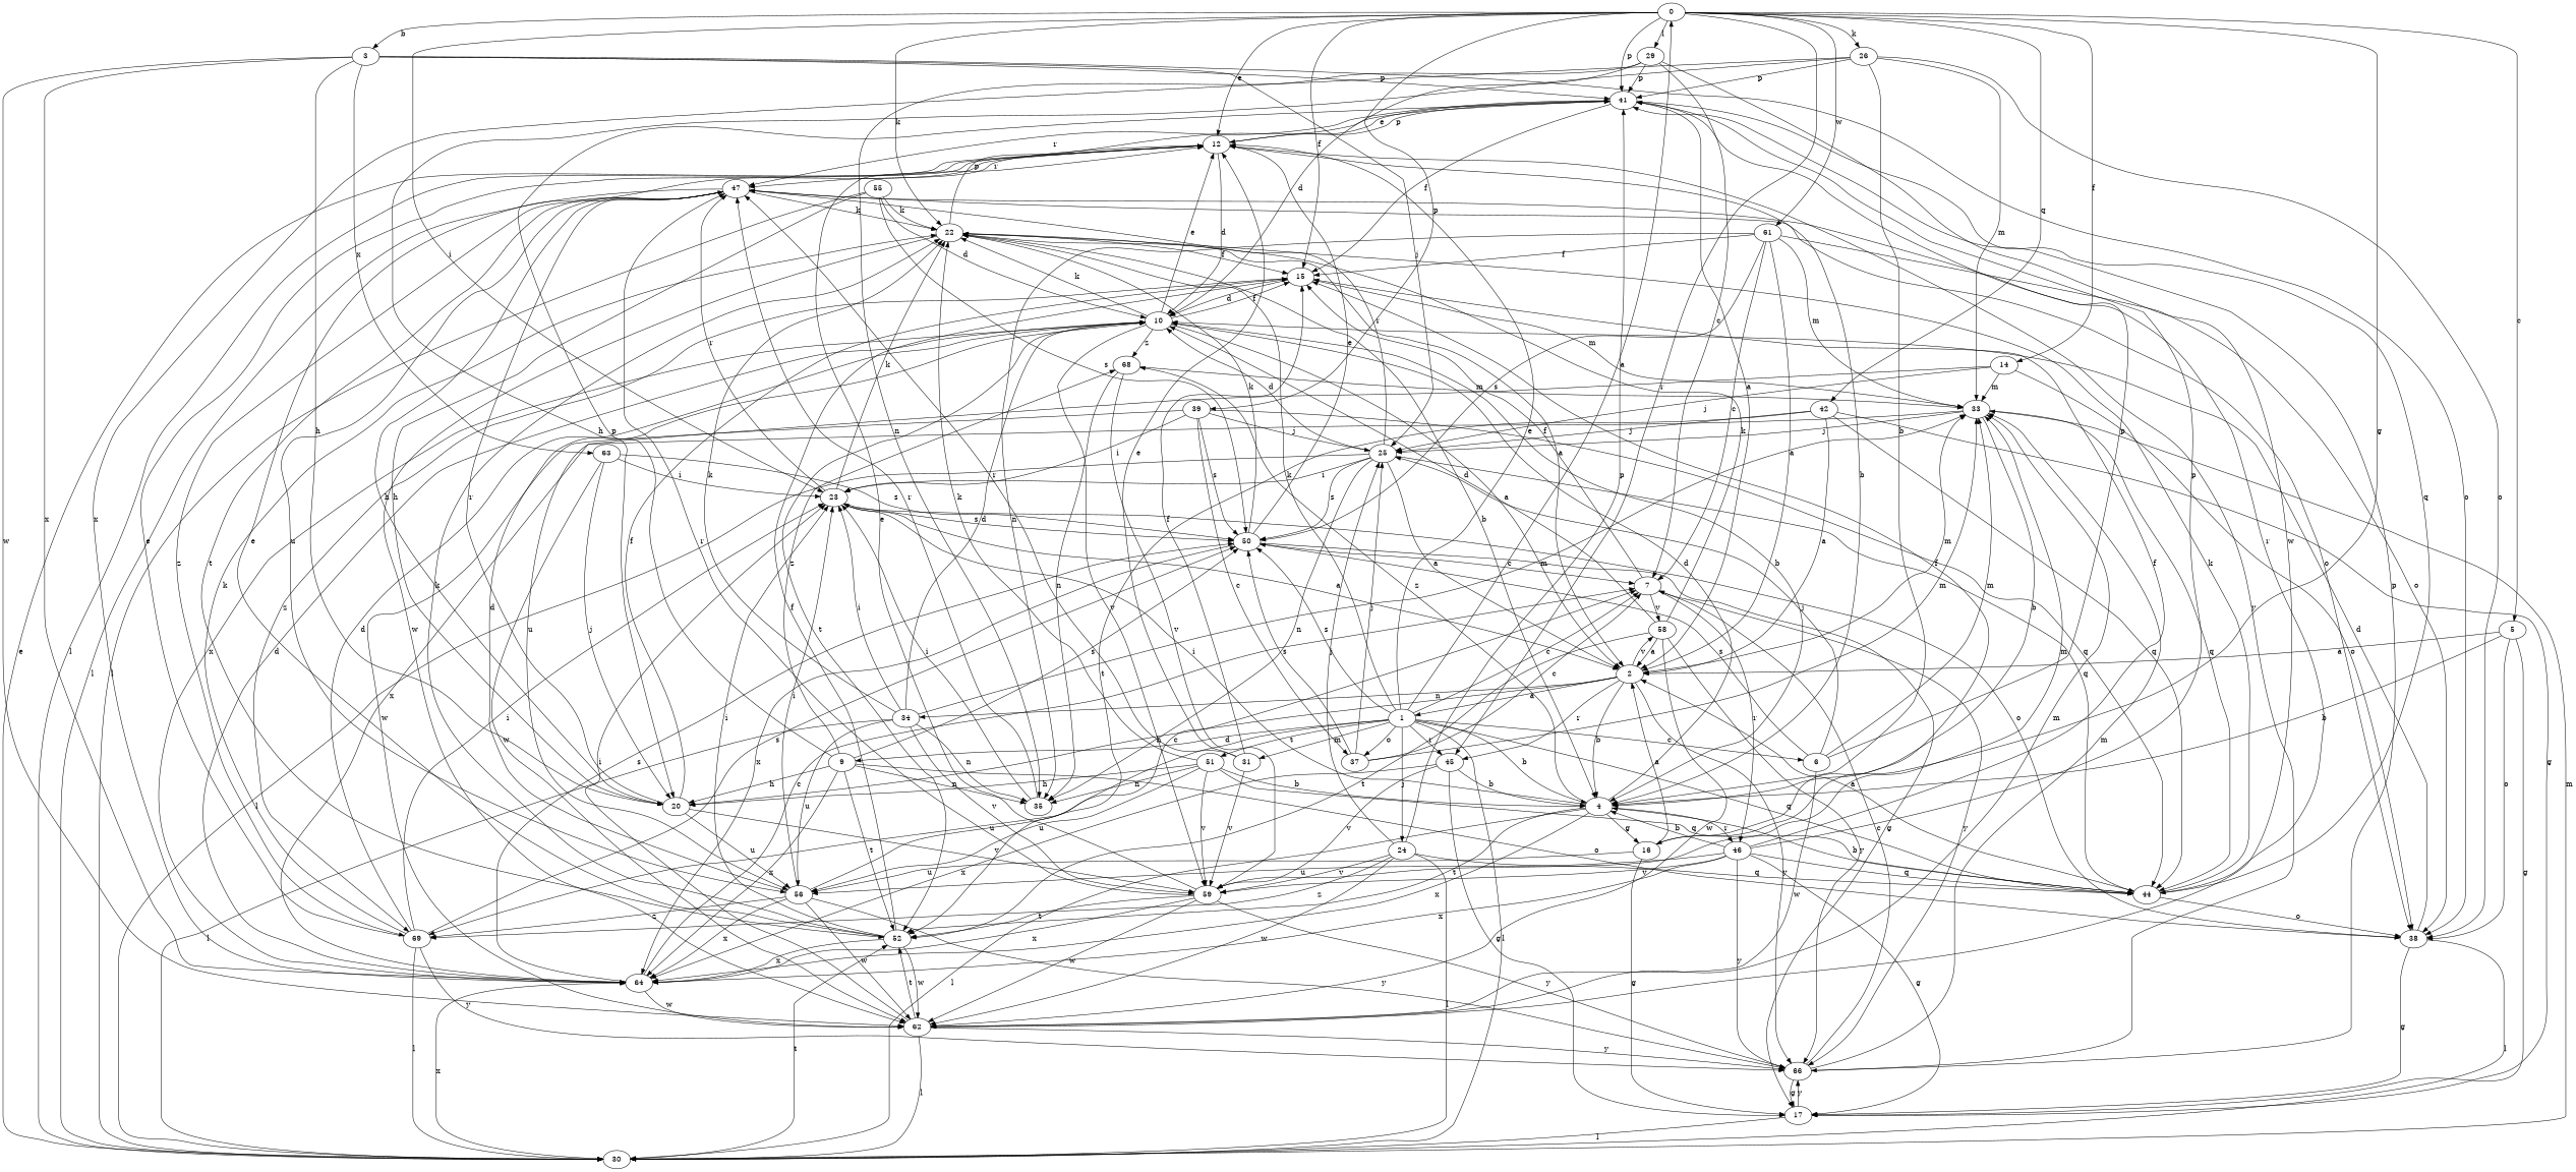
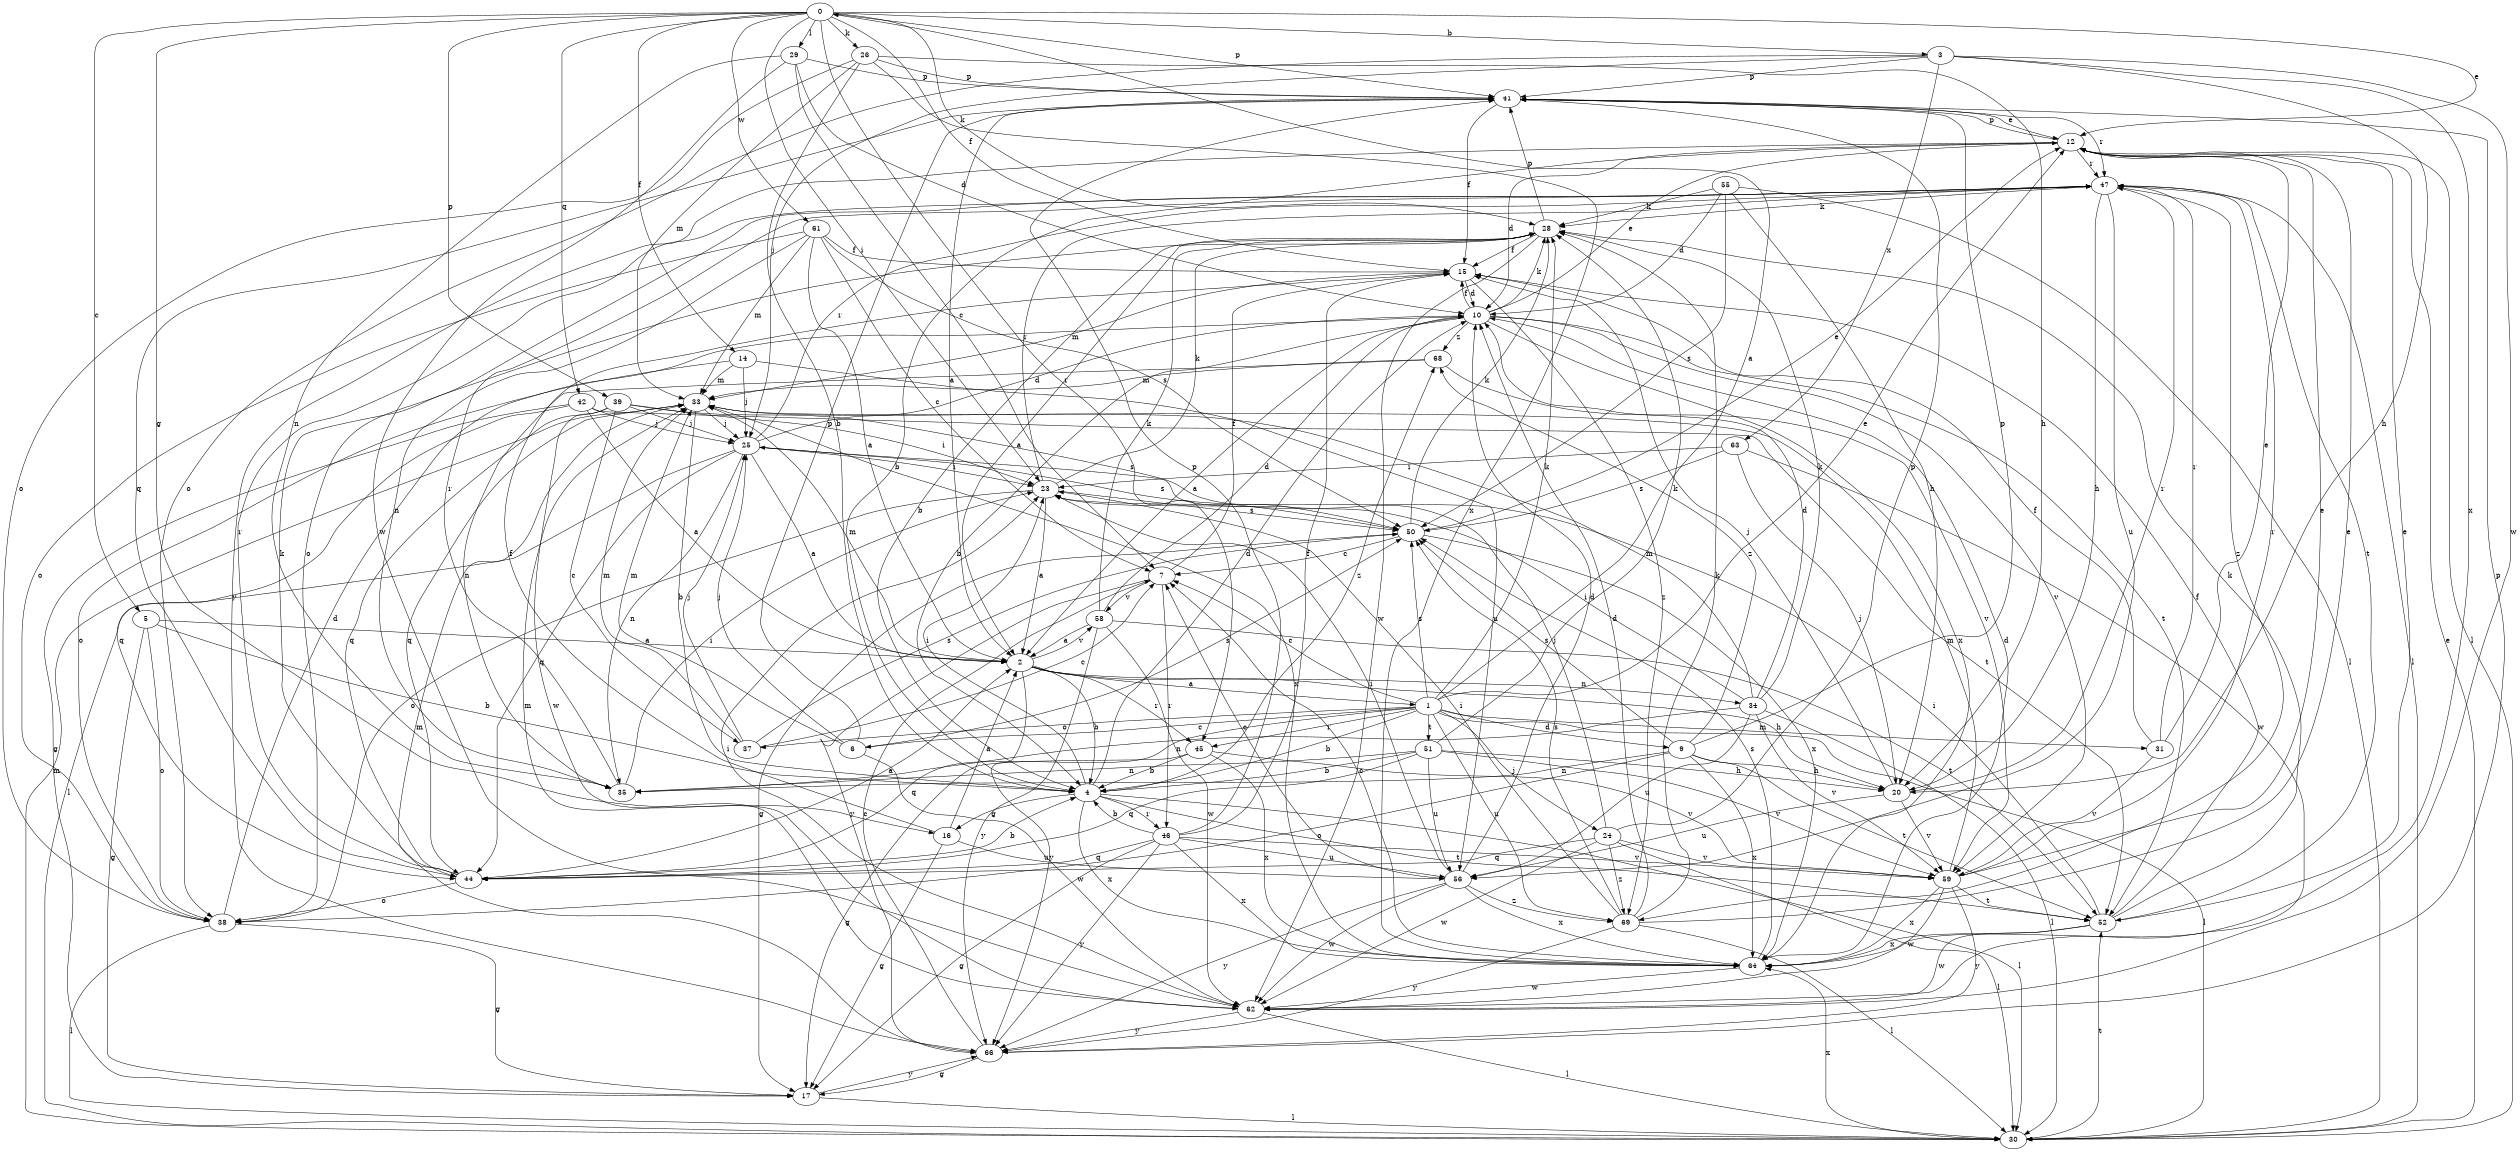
  strict digraph {
    0
    3
    5
    12
    14
    15
    16
    23
    26
-   28 [label=22]
+   28
    29
    39
    41
    42
    45
    61
    20
    25
    38
    62
    63
    64
    4
    2
    17
    30
    66
    10
    47
    33
    56
    69
    50
    7
    35
    37
    44
    52
    59
    1
    6
    9
    24
    31
    51
    46
    68
    58
    55
    34
    0 -> 3 [label=b]
    0 -> 5 [label=c]
    0 -> 12 [label=e]
    0 -> 14 [label=f]
    0 -> 15 [label=f]
    0 -> 16 [label=g]
    0 -> 23 [label=i]
    0 -> 26 [label=k]
    0 -> 28 [label=k]
    0 -> 29 [label=l]
    0 -> 39 [label=p]
    0 -> 41 [label=p]
    0 -> 42 [label=q]
    0 -> 45 [label=r]
    0 -> 61 [label=w]
    3 -> 41 [label=p]
    3 -> 20 [label=h]
    3 -> 25 [label=j]
    3 -> 38 [label=o]
    3 -> 62 [label=w]
    3 -> 63 [label=x]
    3 -> 64 [label=x]
    5 -> 38 [label=o]
    5 -> 4 [label=b]
    5 -> 2 [label=a]
    5 -> 17 [label=g]
    12 -> 41 [label=p]
    12 -> 4 [label=b]
    12 -> 30 [label=l]
    12 -> 66 [label=y]
    12 -> 10 [label=d]
    12 -> 47 [label=r]
    14 -> 25 [label=j]
    14 -> 38 [label=o]
    14 -> 33 [label=m]
    14 -> 56 [label=u]
    15 -> 10 [label=d]
    15 -> 33 [label=m]
    15 -> 69 [label=z]
    16 -> 15 [label=f]
    16 -> 2 [label=a]
    16 -> 17 [label=g]
    16 -> 56 [label=u]
    23 -> 28 [label=k]
    23 -> 38 [label=o]
    23 -> 2 [label=a]
    23 -> 47 [label=r]
    23 -> 50 [label=s]
    26 -> 41 [label=p]
    26 -> 20 [label=h]
    26 -> 38 [label=o]
    26 -> 64 [label=x]
    26 -> 4 [label=b]
    26 -> 33 [label=m]
    28 -> 15 [label=f]
    28 -> 41 [label=p]
    28 -> 62 [label=w]
    28 -> 4 [label=b]
    28 -> 2 [label=a]
    29 -> 41 [label=p]
    29 -> 62 [label=w]
    29 -> 10 [label=d]
    29 -> 7 [label=c]
    29 -> 35 [label=n]
    39 -> 23 [label=i]
    39 -> 25 [label=j]
    39 -> 62 [label=w]
    39 -> 50 [label=s]
    39 -> 37 [label=c]
    39 -> 44 [label=q]
    41 -> 12 [label=e]
    41 -> 15 [label=f]
    41 -> 2 [label=a]
    41 -> 47 [label=r]
    41 -> 44 [label=q]
    42 -> 25 [label=j]
    42 -> 2 [label=a]
    42 -> 17 [label=g]
    42 -> 44 [label=q]
    42 -> 52 [label=t]
    45 -> 64 [label=x]
    45 -> 4 [label=b]
    45 -> 17 [label=g]
    45 -> 59 [label=v]
    61 -> 15 [label=f]
    61 -> 38 [label=o]
    61 -> 2 [label=a]
    61 -> 33 [label=m]
    61 -> 50 [label=s]
    61 -> 7 [label=c]
    61 -> 35 [label=n]
-   20 -> 15 [label=f]
+   20 -> 15 [label=j]
    20 -> 47 [label=r]
    20 -> 56 [label=u]
    20 -> 59 [label=v]
    25 -> 23 [label=i]
    25 -> 2 [label=a]
    25 -> 30 [label=l]
    25 -> 10 [label=d]
    25 -> 47 [label=r]
    25 -> 50 [label=s]
    25 -> 35 [label=n]
    25 -> 44 [label=q]
    38 -> 17 [label=g]
    38 -> 30 [label=l]
    38 -> 10 [label=d]
    62 -> 23 [label=i]
    62 -> 30 [label=l]
    62 -> 66 [label=y]
    62 -> 33 [label=m]
-   62 -> 52 [label=t]
    63 -> 23 [label=i]
    63 -> 20 [label=j]
    63 -> 62 [label=w]
    63 -> 50 [label=s]
    64 -> 62 [label=w]
    64 -> 10 [label=d]
    64 -> 50 [label=s]
    64 -> 7 [label=c]
    4 -> 16 [label=g]
    4 -> 23 [label=i]
    4 -> 64 [label=x]
    4 -> 30 [label=l]
    4 -> 10 [label=d]
    4 -> 52 [label=t]
    4 -> 46 [label=r]
    4 -> 68 [label=z]
    2 -> 45 [label=r]
    2 -> 20 [label=h]
    2 -> 4 [label=b]
    2 -> 66 [label=y]
    2 -> 33 [label=m]
    2 -> 1 [label=a]
    2 -> 58 [label=v]
    2 -> 34 [label=n]
    17 -> 30 [label=l]
    17 -> 66 [label=y]
    30 -> 12 [label=e]
    30 -> 64 [label=x]
    30 -> 33 [label=m]
    30 -> 52 [label=t]
    66 -> 41 [label=p]
    66 -> 17 [label=g]
    66 -> 33 [label=m]
    66 -> 7 [label=c]
    10 -> 12 [label=e]
    10 -> 15 [label=f]
    10 -> 28 [label=k]
    10 -> 64 [label=x]
    10 -> 4 [label=b]
    10 -> 2 [label=a]
    10 -> 52 [label=t]
    10 -> 59 [label=v]
    10 -> 68 [label=z]
    47 -> 28 [label=k]
    47 -> 20 [label=h]
    47 -> 38 [label=o]
    47 -> 30 [label=l]
    47 -> 56 [label=u]
    47 -> 69 [label=z]
    47 -> 52 [label=t]
    33 -> 25 [label=j]
    33 -> 64 [label=x]
    33 -> 4 [label=b]
    33 -> 44 [label=q]
    56 -> 23 [label=i]
    56 -> 62 [label=w]
    56 -> 64 [label=x]
    56 -> 66 [label=y]
    56 -> 10 [label=d]
    56 -> 69 [label=z]
    56 -> 7 [label=c]
    69 -> 12 [label=e]
    69 -> 23 [label=i]
    69 -> 28 [label=k]
    69 -> 30 [label=l]
    69 -> 66 [label=y]
    69 -> 10 [label=d]
    69 -> 50 [label=s]
    50 -> 12 [label=e]
    50 -> 28 [label=k]
    50 -> 64 [label=x]
    50 -> 17 [label=g]
    50 -> 7 [label=c]
    7 -> 15 [label=f]
    7 -> 66 [label=y]
    7 -> 46 [label=r]
    7 -> 58 [label=v]
    35 -> 23 [label=i]
    35 -> 47 [label=r]
    37 -> 25 [label=j]
    37 -> 33 [label=m]
    37 -> 50 [label=s]
    37 -> 7 [label=c]
    44 -> 28 [label=k]
    44 -> 38 [label=o]
    44 -> 4 [label=b]
    44 -> 2 [label=a]
    44 -> 47 [label=r]
    52 -> 12 [label=e]
    52 -> 15 [label=f]
    52 -> 23 [label=i]
    52 -> 28 [label=k]
    52 -> 62 [label=w]
    52 -> 64 [label=x]
    59 -> 12 [label=e]
    59 -> 62 [label=w]
    59 -> 64 [label=x]
    59 -> 66 [label=y]
    59 -> 47 [label=r]
    59 -> 33 [label=m]
    59 -> 52 [label=t]
    1 -> 0 [label=a]
    1 -> 12 [label=e]
    1 -> 28 [label=k]
    1 -> 45 [label=r]
    1 -> 4 [label=b]
    1 -> 30 [label=l]
    1 -> 69 [label=u]
    1 -> 50 [label=s]
    1 -> 7 [label=c]
    1 -> 37 [label=o]
    1 -> 44 [label=q]
    1 -> 6 [label=c]
    1 -> 9 [label=d]
    1 -> 24 [label=j]
    1 -> 31 [label=m]
    1 -> 51 [label=t]
    6 -> 41 [label=p]
    6 -> 25 [label=j]
    6 -> 62 [label=w]
    6 -> 33 [label=m]
    6 -> 50 [label=s]
    9 -> 41 [label=p]
    9 -> 20 [label=h]
    9 -> 38 [label=o]
    9 -> 64 [label=x]
    9 -> 50 [label=s]
    9 -> 35 [label=n]
    9 -> 52 [label=t]
    9 -> 68 [label=z]
    24 -> 41 [label=p]
    24 -> 25 [label=j]
    24 -> 62 [label=w]
    24 -> 30 [label=l]
    24 -> 69 [label=z]
    24 -> 44 [label=q]
    24 -> 59 [label=v]
    31 -> 12 [label=e]
    31 -> 15 [label=f]
    31 -> 47 [label=r]
    31 -> 59 [label=v]
    51 -> 28 [label=k]
    51 -> 20 [label=h]
    51 -> 4 [label=b]
    51 -> 56 [label=u]
    51 -> 35 [label=n]
    51 -> 44 [label=q]
    51 -> 59 [label=v]
    46 -> 15 [label=f]
    46 -> 41 [label=p]
    46 -> 64 [label=x]
    46 -> 4 [label=b]
    46 -> 17 [label=g]
    46 -> 66 [label=y]
    46 -> 56 [label=u]
    46 -> 44 [label=q]
    46 -> 59 [label=v]
    68 -> 33 [label=m]
    68 -> 35 [label=n]
    68 -> 59 [label=v]
    58 -> 28 [label=k]
    58 -> 62 [label=w]
    58 -> 2 [label=a]
    58 -> 66 [label=y]
    58 -> 10 [label=d]
    58 -> 52 [label=t]
    55 -> 28 [label=k]
    55 -> 20 [label=h]
    55 -> 30 [label=l]
    55 -> 10 [label=d]
    55 -> 50 [label=s]
    34 -> 23 [label=i]
    34 -> 28 [label=k]
    34 -> 30 [label=l]
    34 -> 10 [label=d]
    34 -> 33 [label=m]
    34 -> 56 [label=u]
    34 -> 35 [label=n]
    34 -> 59 [label=v]
  }
